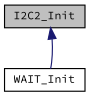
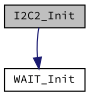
  digraph {
    rankdir=TB
    fontname="Source Code Pro"
    node [color=black fontname="Source Code Pro" fontsize=10 shape=record style=filled]
    n1 [fillcolor=grey75 fontcolor=black height=0.2 label=I2C2_Init width=0.4]
    n2 [fillcolor=white height=0.2 label=WAIT_Init width=0.4]
-   n2 -> n1 [color=midnightblue fontname="Source Code Pro" fontsize=10 labelfontname=Helvetica labelfontsize=10 style=solid]
+   n1 -> n2 [color=midnightblue fontname="Source Code Pro" fontsize=10 labelfontname=Helvetica labelfontsize=10 style=solid]
  }
